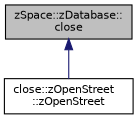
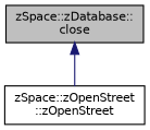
  digraph {
    rankdir=TB
    node [color=black fontname=Helvetica fontsize=10 shape=record style=filled]
    n1 [fillcolor=grey75 fontcolor=black height=0.2 label="zSpace::zDatabase::\lclose" width=0.4]
-   n2 [fillcolor=white height=0.2 label="close::zOpenStreet\l::zOpenStreet" width=0.4]
+   n2 [fillcolor=white height=0.2 label="zSpace::zOpenStreet\l::zOpenStreet" width=0.4]
    n1 -> n2 [color=midnightblue dir=back fontname=Helvetica fontsize=10 labelfontname=Helvetica labelfontsize=10 style=solid]
  }
